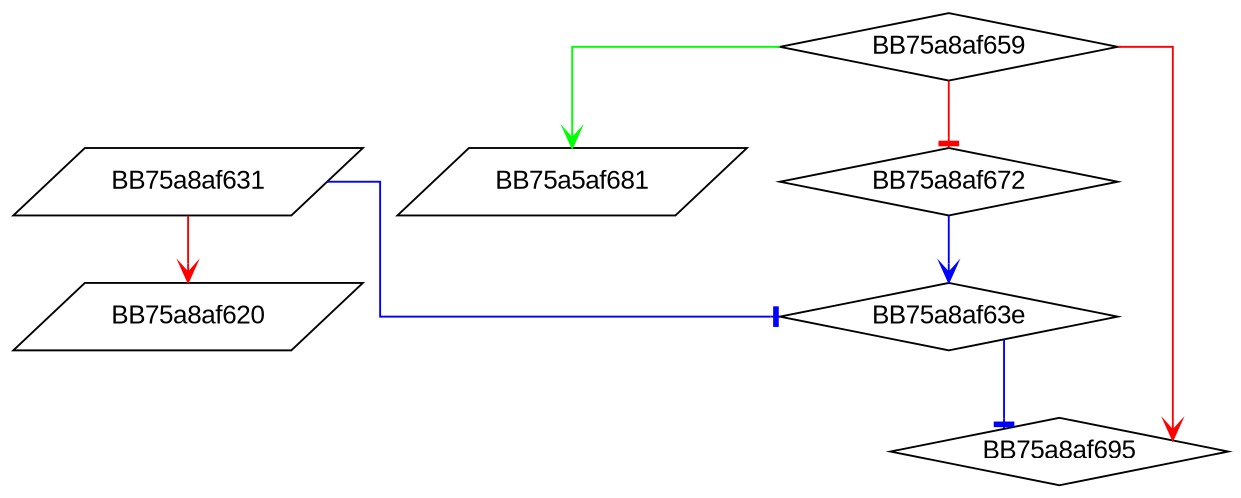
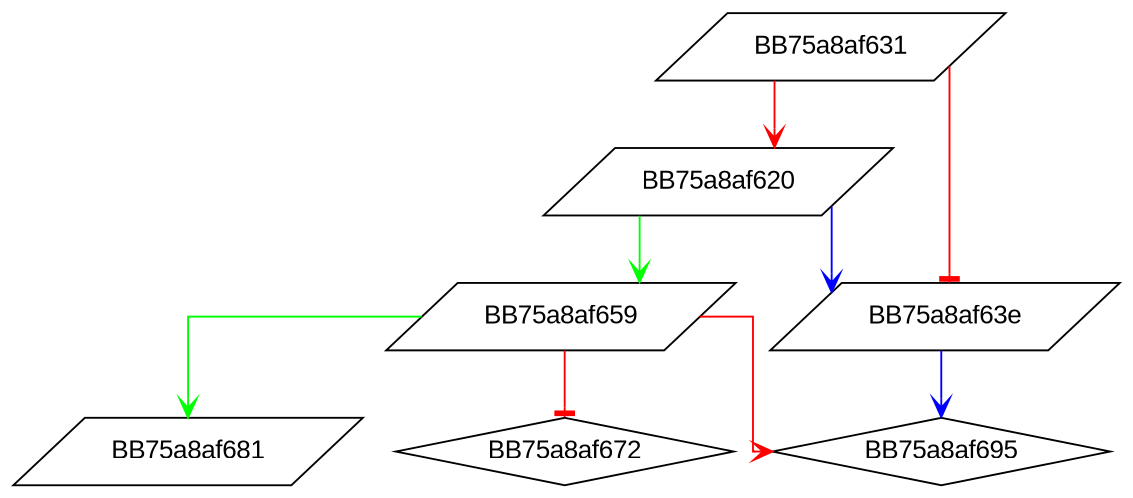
  digraph {
    fontname="Liberation Sans"
    splines=ortho
    node [fontname="Liberation Sans" shape=diamond]
    edge [arrowhead=vee color=red fontname="Liberation Sans"]
    BB75a8af620 [shape=parallelogram]
-   BB75a8af659
-   BB75a8af681 [shape=parallelogram label=BB75a5af681]
+   BB75a8af659 [shape=parallelogram]
+   BB75a8af681 [shape=parallelogram]
    BB75a8af672
    BB75a8af695
    BB75a8af631 [shape=parallelogram]
-   BB75a8af63e
+   BB75a8af63e [shape=parallelogram]
+   BB75a8af620 -> BB75a8af659 [color=green]
    BB75a8af659 -> BB75a8af681 [color=green]
    BB75a8af659 -> BB75a8af672 [arrowhead=tee]
    BB75a8af659 -> BB75a8af695
-   BB75a8af672 -> BB75a8af63e [color=blue]
+   BB75a8af620 -> BB75a8af63e [color=blue]
    BB75a8af631 -> BB75a8af620
-   BB75a8af631 -> BB75a8af63e [arrowhead=tee color=blue]
-   BB75a8af63e -> BB75a8af695 [arrowhead=tee color=blue]
+   BB75a8af631 -> BB75a8af63e [arrowhead=tee]
+   BB75a8af63e -> BB75a8af695 [color=blue]
  }
